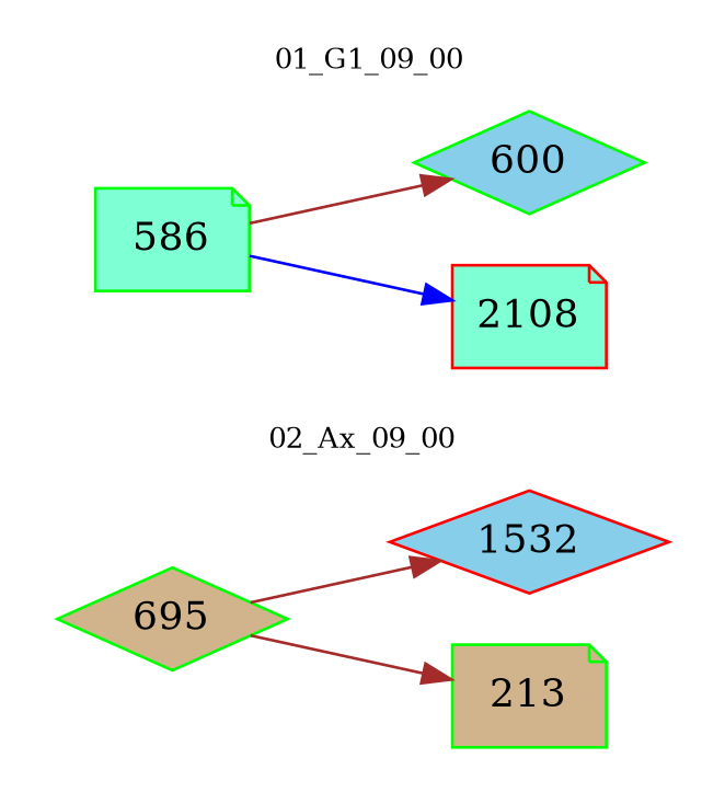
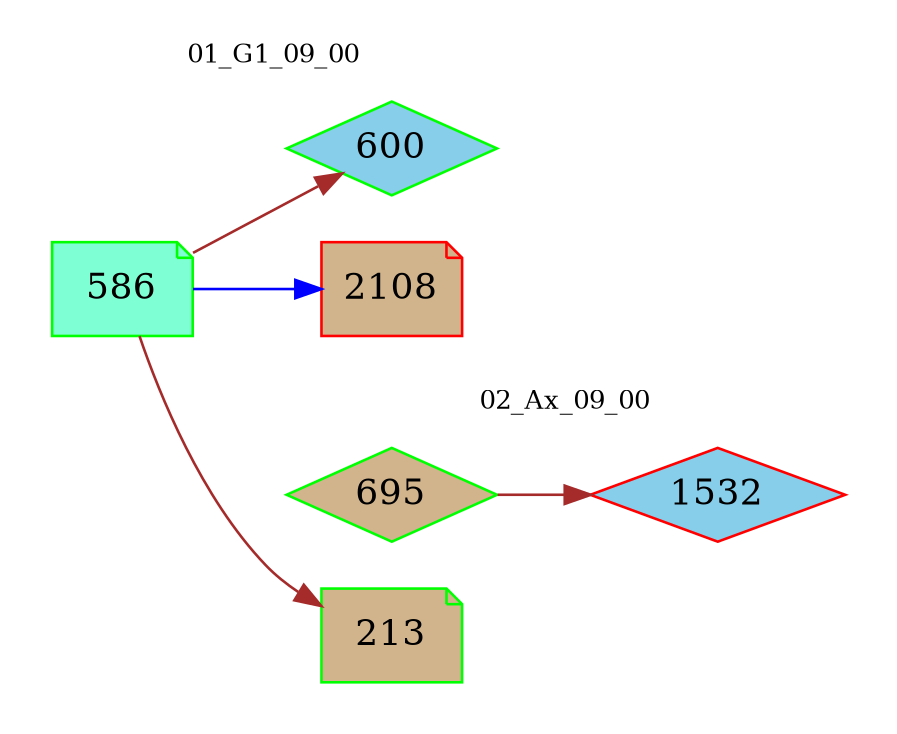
  digraph {
    rankdir=LR
    node [color=green fillcolor=tan shape=diamond style=filled]
    edge [color=brown]
    n1 [label=695]
    n2 [label=213 shape=note]
    n3 [color=red fillcolor=skyblue label=1532]
    n4 [fillcolor=aquamarine label=586 shape=note]
-   n5 [color=red fillcolor=aquamarine label=2108 shape=note]
+   n5 [color=red label=2108 shape=note]
    n6 [fillcolor=skyblue label=600]
    subgraph cluster_1 {
      color=white
      fontsize=10
      label="02_Ax_09_00"
      n1
      n2
      n3
    }
    subgraph cluster_2 {
      color=white
      fontsize=10
      label="01_G1_09_00"
      n4
      n5
      n6
    }
-   n1 -> n2
+   n4 -> n2
    n1 -> n3
    n4 -> n5 [color=blue]
    n4 -> n6
  }
